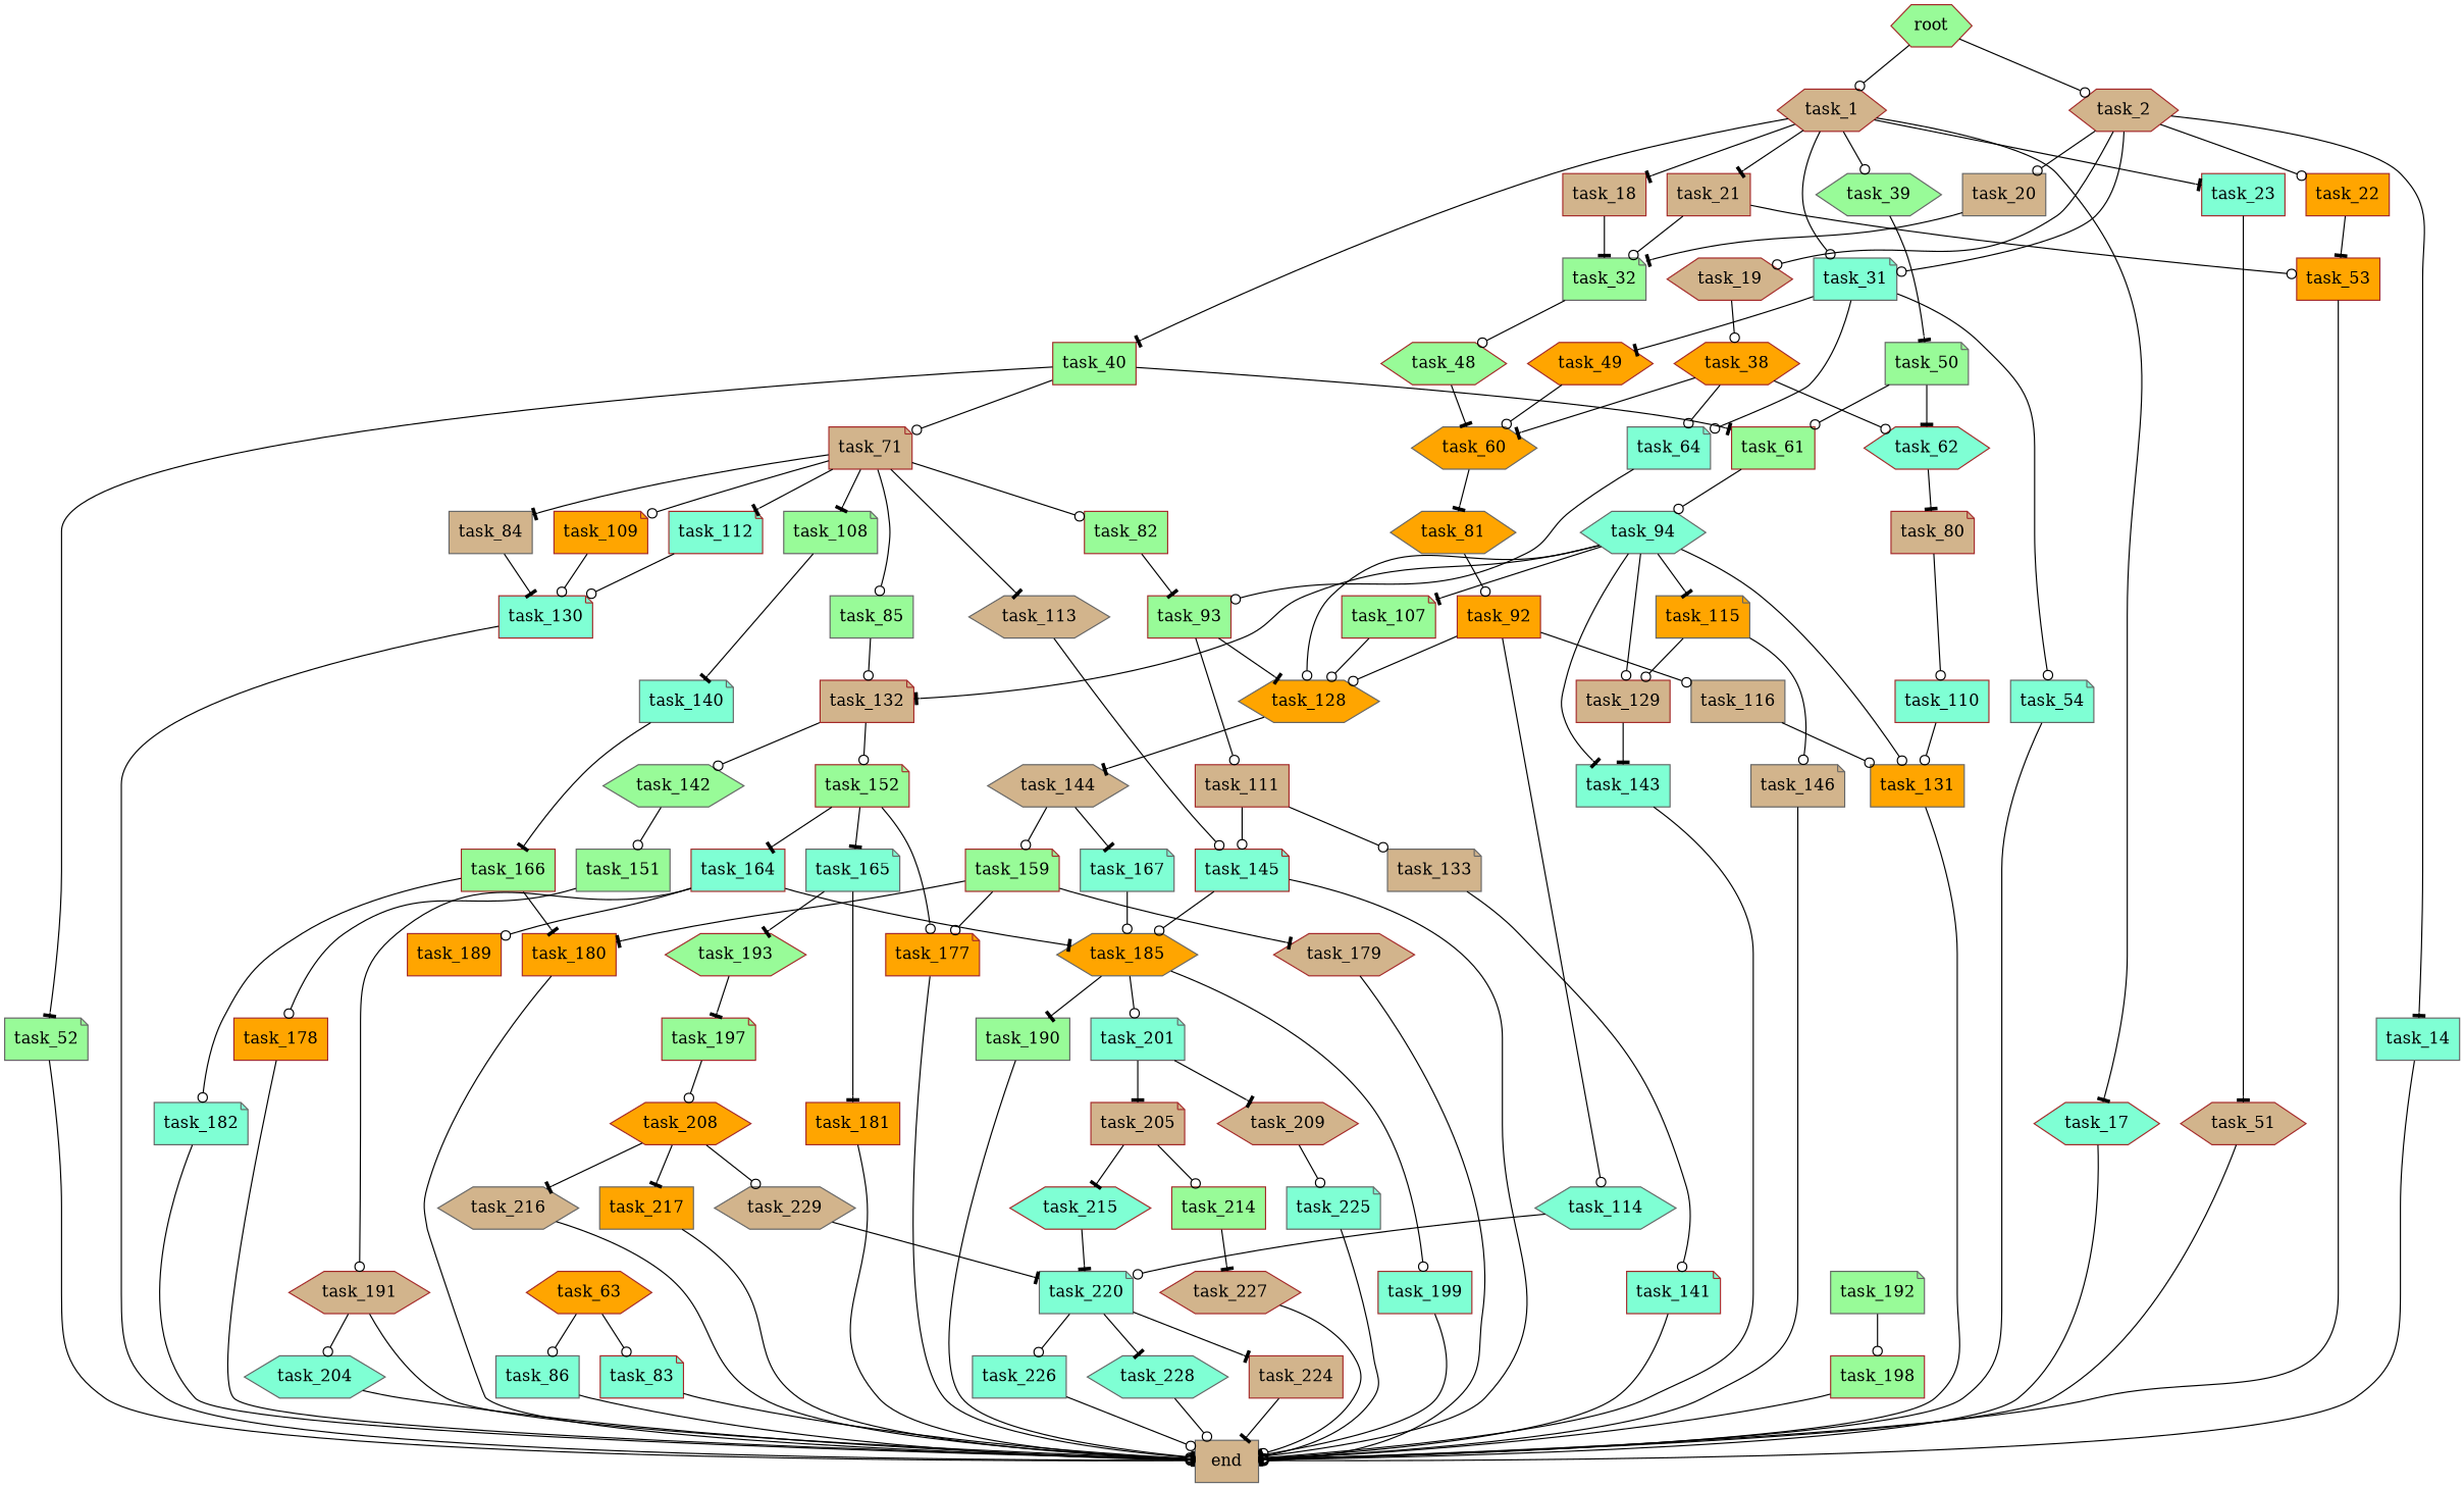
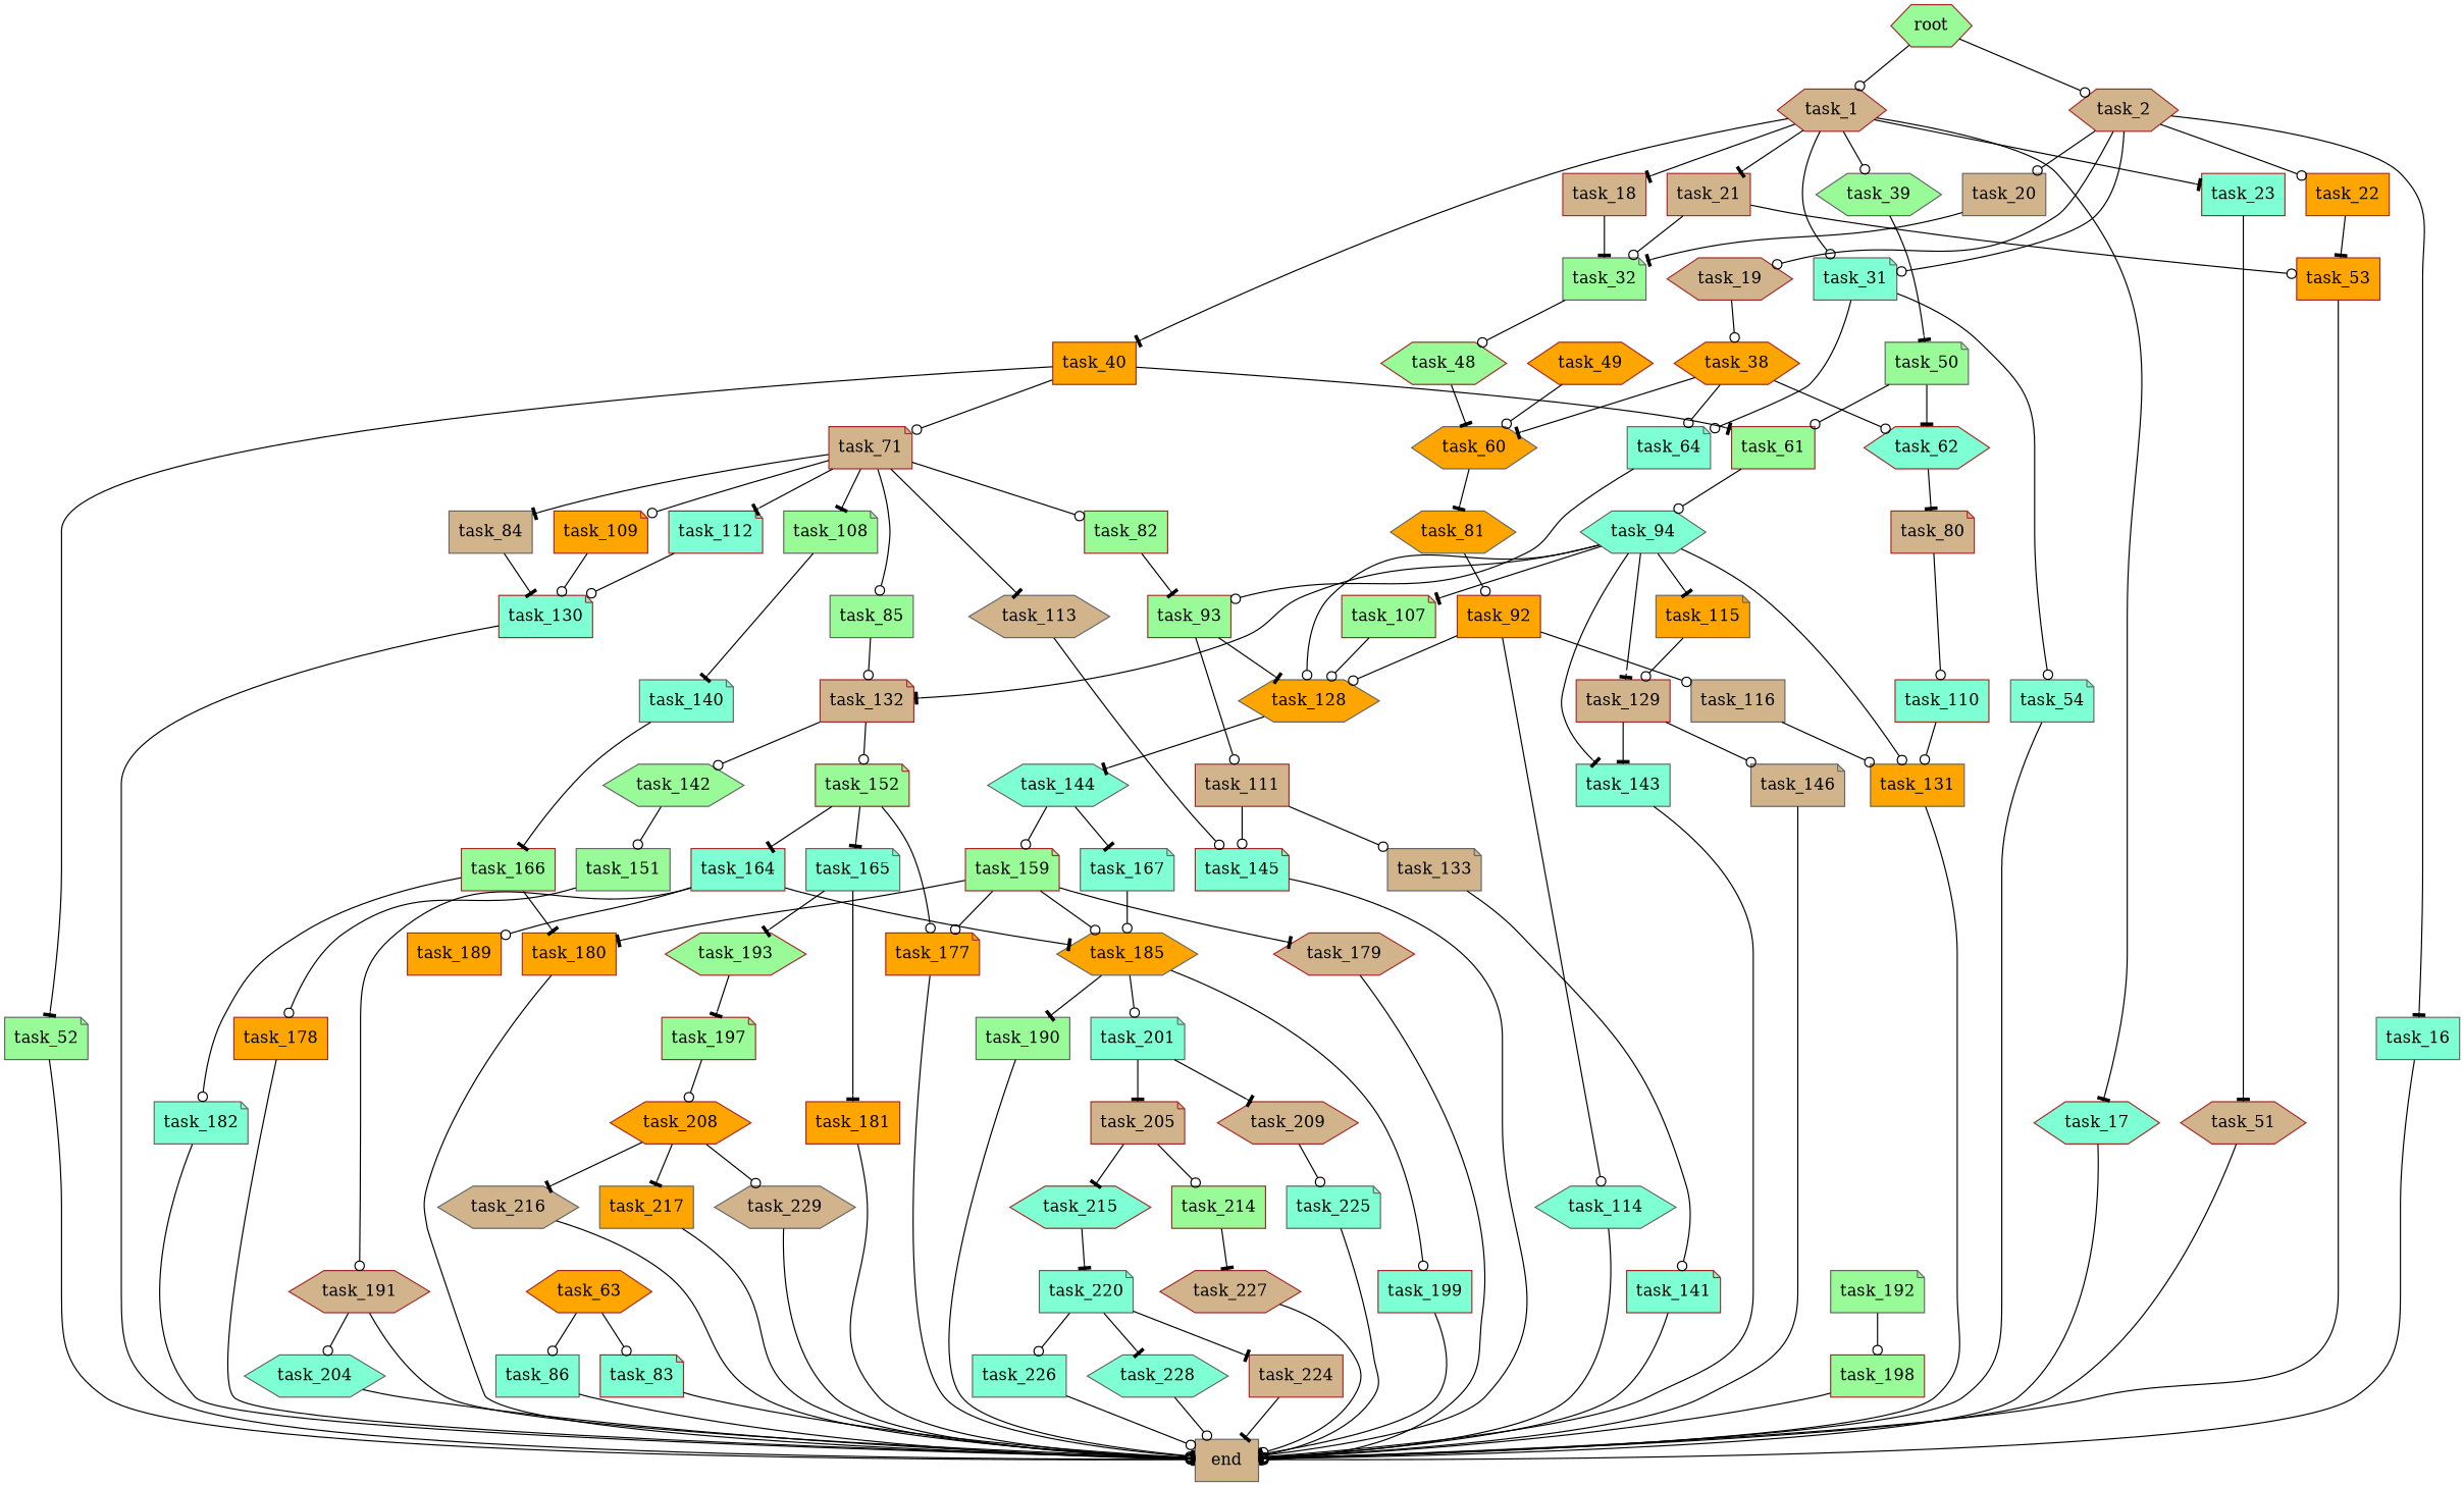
  digraph {
    node [color=brown fillcolor=aquamarine shape=box style=filled]
    edge [arrowhead=odot]
    root [fillcolor=palegreen shape=hexagon]
    task_1 [fillcolor=tan shape=hexagon]
    task_2 [fillcolor=tan shape=hexagon]
    task_17 [shape=hexagon]
    task_18 [fillcolor=tan]
    task_21 [fillcolor=tan]
    task_23
    task_31 [color=gray40 shape=note]
    task_39 [color=gray40 fillcolor=palegreen shape=hexagon]
-   task_40 [fillcolor=palegreen]
-   task_16 [color=gray40 label=task_14]
+   task_40 [fillcolor=orange]
+   task_16 [color=gray40]
    task_19 [fillcolor=tan shape=hexagon]
    task_20 [color=gray40 fillcolor=tan]
    task_22 [fillcolor=orange]
    end [color=gray40 fillcolor=tan]
    task_32 [color=gray40 fillcolor=palegreen shape=note]
    task_53 [fillcolor=orange]
    task_51 [fillcolor=tan shape=hexagon]
    task_49 [fillcolor=orange shape=hexagon]
    task_54 [color=gray40 shape=note]
    task_64 [color=gray40 shape=note]
    task_50 [color=gray40 fillcolor=palegreen shape=note]
    task_52 [color=gray40 fillcolor=palegreen shape=note]
    task_61 [fillcolor=palegreen]
    task_71 [fillcolor=tan shape=note]
    task_38 [fillcolor=orange shape=hexagon]
    task_48 [fillcolor=palegreen shape=hexagon]
    task_60 [color=gray40 fillcolor=orange shape=hexagon]
    task_62 [shape=hexagon]
    task_63 [fillcolor=orange shape=hexagon]
    task_83 [shape=note]
    task_86 [color=gray40]
    task_93 [fillcolor=palegreen]
    task_81 [color=gray40 fillcolor=orange shape=hexagon]
    task_80 [fillcolor=tan shape=note]
    task_94 [color=gray40 shape=hexagon]
    task_82 [fillcolor=palegreen]
    task_84 [color=gray40 fillcolor=tan]
    task_85 [color=gray40 fillcolor=palegreen]
    task_108 [color=gray40 fillcolor=palegreen shape=note]
    task_109 [fillcolor=orange shape=note]
    task_112 [shape=note]
    task_113 [color=gray40 fillcolor=tan shape=hexagon]
    task_92 [fillcolor=orange]
    task_132 [fillcolor=tan shape=note]
    task_128 [color=gray40 fillcolor=orange shape=hexagon]
    task_107 [fillcolor=palegreen shape=note]
    task_115 [color=gray40 fillcolor=orange shape=note]
    task_129 [fillcolor=tan]
    task_131 [color=gray40 fillcolor=orange]
    task_143 [color=gray40]
    task_110
    task_111 [fillcolor=tan]
    task_130 [shape=note]
    task_140 [color=gray40 shape=note]
    task_145 [shape=note]
    task_114 [color=gray40 shape=hexagon]
    task_116 [color=gray40 fillcolor=tan]
    task_142 [color=gray40 fillcolor=palegreen shape=hexagon]
    task_152 [fillcolor=palegreen shape=note]
-   task_144 [color=gray40 fillcolor=tan shape=hexagon]
+   task_144 [color=gray40 shape=hexagon]
    task_133 [color=gray40 fillcolor=tan shape=note]
    task_146 [color=gray40 fillcolor=tan shape=note]
    task_166 [fillcolor=palegreen]
    task_141 [shape=note]
    task_159 [fillcolor=palegreen shape=note]
    task_167 [color=gray40 shape=note]
    task_151 [color=gray40 fillcolor=palegreen]
    task_164
    task_165 [color=gray40 shape=note]
    task_177 [fillcolor=orange shape=note]
    task_180 [fillcolor=orange]
    task_182 [color=gray40 shape=note]
    task_178 [fillcolor=orange]
    task_179 [fillcolor=tan shape=hexagon]
    task_185 [color=gray40 fillcolor=orange shape=hexagon]
    task_189 [fillcolor=orange]
    task_191 [fillcolor=tan shape=hexagon]
    task_181 [fillcolor=orange]
    task_193 [fillcolor=palegreen shape=hexagon]
    task_199
    task_190 [color=gray40 fillcolor=palegreen]
    task_201 [color=gray40 shape=note]
    task_204 [color=gray40 shape=hexagon]
    task_197 [fillcolor=palegreen shape=note]
    task_192 [color=gray40 fillcolor=palegreen shape=note]
    task_198 [fillcolor=palegreen]
    task_205 [fillcolor=tan shape=note]
    task_209 [fillcolor=tan shape=hexagon]
    task_208 [fillcolor=orange shape=hexagon]
    task_216 [color=gray40 fillcolor=tan shape=hexagon]
    task_217 [color=gray40 fillcolor=orange]
    task_229 [color=gray40 fillcolor=tan shape=hexagon]
    task_214 [fillcolor=palegreen]
    task_215 [shape=hexagon]
    task_225 [color=gray40 shape=note]
    task_227 [fillcolor=tan shape=hexagon]
    task_220 [color=gray40 shape=note]
    task_224 [fillcolor=tan]
    task_226 [color=gray40]
    task_228 [color=gray40 shape=hexagon]
    root -> task_1
    root -> task_2
    task_1 -> task_17 [arrowhead=tee]
    task_1 -> task_18 [arrowhead=tee]
    task_1 -> task_21 [arrowhead=tee]
    task_1 -> task_23 [arrowhead=tee]
    task_1 -> task_31
    task_1 -> task_39
    task_1 -> task_40 [arrowhead=tee]
    task_2 -> task_31
    task_2 -> task_16 [arrowhead=tee]
    task_2 -> task_19
    task_2 -> task_20
    task_2 -> task_22
    task_17 -> end [arrowhead=tee]
    task_18 -> task_32 [arrowhead=tee]
    task_21 -> task_32
    task_21 -> task_53
    task_23 -> task_51 [arrowhead=tee]
-   task_31 -> task_49 [arrowhead=tee]
    task_31 -> task_54
    task_31 -> task_64
    task_39 -> task_50 [arrowhead=tee]
    task_40 -> task_52 [arrowhead=tee]
    task_40 -> task_61 [arrowhead=tee]
    task_40 -> task_71
    task_16 -> end
    task_19 -> task_38
    task_20 -> task_32 [arrowhead=tee]
    task_22 -> task_53 [arrowhead=tee]
    task_32 -> task_48
    task_53 -> end
    task_51 -> end [arrowhead=tee]
    task_49 -> task_60
    task_54 -> end
    task_64 -> task_93
    task_50 -> task_61
    task_50 -> task_62 [arrowhead=tee]
    task_52 -> end
    task_61 -> task_94
    task_71 -> task_82
    task_71 -> task_84 [arrowhead=tee]
    task_71 -> task_85
    task_71 -> task_108 [arrowhead=tee]
    task_71 -> task_109
    task_71 -> task_112 [arrowhead=tee]
    task_71 -> task_113 [arrowhead=tee]
    task_38 -> task_64
    task_38 -> task_60 [arrowhead=tee]
    task_38 -> task_62
    task_48 -> task_60 [arrowhead=tee]
    task_60 -> task_81 [arrowhead=tee]
    task_62 -> task_80 [arrowhead=tee]
    task_63 -> task_83
    task_63 -> task_86
    task_83 -> end [arrowhead=tee]
    task_86 -> end [arrowhead=tee]
    task_93 -> task_128 [arrowhead=tee]
    task_93 -> task_111
    task_81 -> task_92
    task_80 -> task_110
    task_94 -> task_132 [arrowhead=tee]
    task_94 -> task_128
    task_94 -> task_107 [arrowhead=tee]
    task_94 -> task_115 [arrowhead=tee]
-   task_94 -> task_129
+   task_94 -> task_129 [arrowhead=tee]
    task_94 -> task_131
    task_94 -> task_143 [arrowhead=tee]
    task_82 -> task_93 [arrowhead=tee]
    task_84 -> task_130 [arrowhead=tee]
    task_85 -> task_132
    task_108 -> task_140 [arrowhead=tee]
    task_109 -> task_130
    task_112 -> task_130
    task_113 -> task_145
    task_92 -> task_128
    task_92 -> task_114
    task_92 -> task_116
    task_132 -> task_142
    task_132 -> task_152
    task_128 -> task_144 [arrowhead=tee]
    task_107 -> task_128
    task_115 -> task_129
    task_129 -> task_143 [arrowhead=tee]
-   task_115 -> task_146
+   task_129 -> task_146
    task_131 -> end [arrowhead=tee]
    task_143 -> end [arrowhead=tee]
    task_110 -> task_131
    task_111 -> task_145
    task_111 -> task_133
    task_130 -> end [arrowhead=tee]
    task_140 -> task_166 [arrowhead=tee]
    task_145 -> end [arrowhead=tee]
-   task_114 -> task_220
+   task_114 -> end
    task_116 -> task_131
    task_142 -> task_151
    task_152 -> task_164 [arrowhead=tee]
    task_152 -> task_165 [arrowhead=tee]
    task_152 -> task_177
    task_144 -> task_159
    task_144 -> task_167 [arrowhead=tee]
    task_133 -> task_141
    task_146 -> end [arrowhead=tee]
    task_166 -> task_180 [arrowhead=tee]
    task_166 -> task_182
    task_141 -> end
    task_159 -> task_177
    task_159 -> task_180 [arrowhead=tee]
    task_159 -> task_179 [arrowhead=tee]
-   task_145 -> task_185
+   task_159 -> task_185
    task_167 -> task_185
    task_151 -> task_178
    task_164 -> task_185 [arrowhead=tee]
    task_164 -> task_189
    task_164 -> task_191
    task_165 -> task_181 [arrowhead=tee]
    task_165 -> task_193 [arrowhead=tee]
    task_177 -> end
    task_180 -> end
    task_182 -> end [arrowhead=tee]
    task_178 -> end [arrowhead=tee]
    task_179 -> end
    task_185 -> task_199
    task_185 -> task_190 [arrowhead=tee]
    task_185 -> task_201
    task_191 -> end [arrowhead=tee]
    task_191 -> task_204
    task_181 -> end
    task_193 -> task_197 [arrowhead=tee]
    task_199 -> end [arrowhead=tee]
    task_190 -> end [arrowhead=tee]
    task_201 -> task_205 [arrowhead=tee]
    task_201 -> task_209 [arrowhead=tee]
    task_204 -> end [arrowhead=tee]
    task_197 -> task_208
    task_192 -> task_198
    task_198 -> end [arrowhead=tee]
    task_205 -> task_214
    task_205 -> task_215 [arrowhead=tee]
    task_209 -> task_225
    task_208 -> task_216 [arrowhead=tee]
    task_208 -> task_217 [arrowhead=tee]
    task_208 -> task_229
    task_216 -> end
    task_217 -> end [arrowhead=tee]
-   task_229 -> task_220 [arrowhead=tee]
+   task_229 -> end [arrowhead=tee]
    task_214 -> task_227 [arrowhead=tee]
    task_215 -> task_220 [arrowhead=tee]
    task_225 -> end [arrowhead=tee]
    task_227 -> end
    task_220 -> task_224 [arrowhead=tee]
    task_220 -> task_226
    task_220 -> task_228 [arrowhead=tee]
    task_224 -> end [arrowhead=tee]
    task_226 -> end
    task_228 -> end
  }
